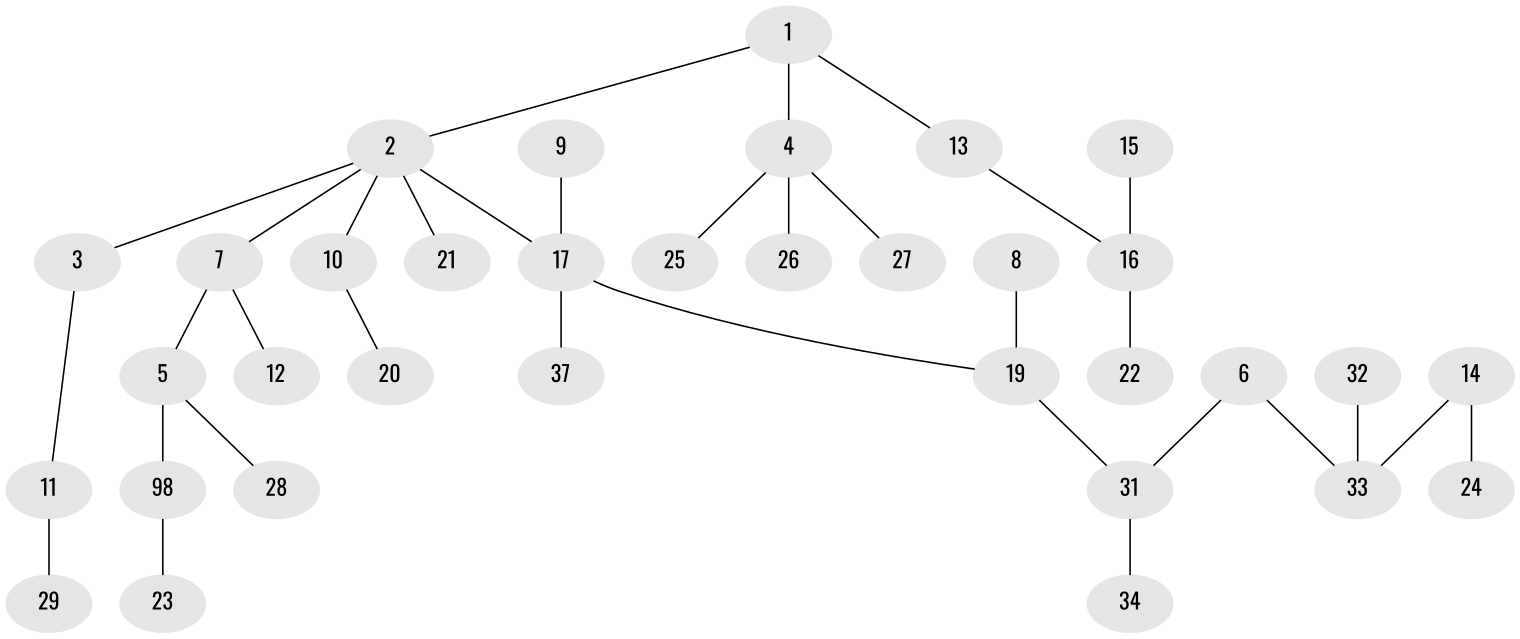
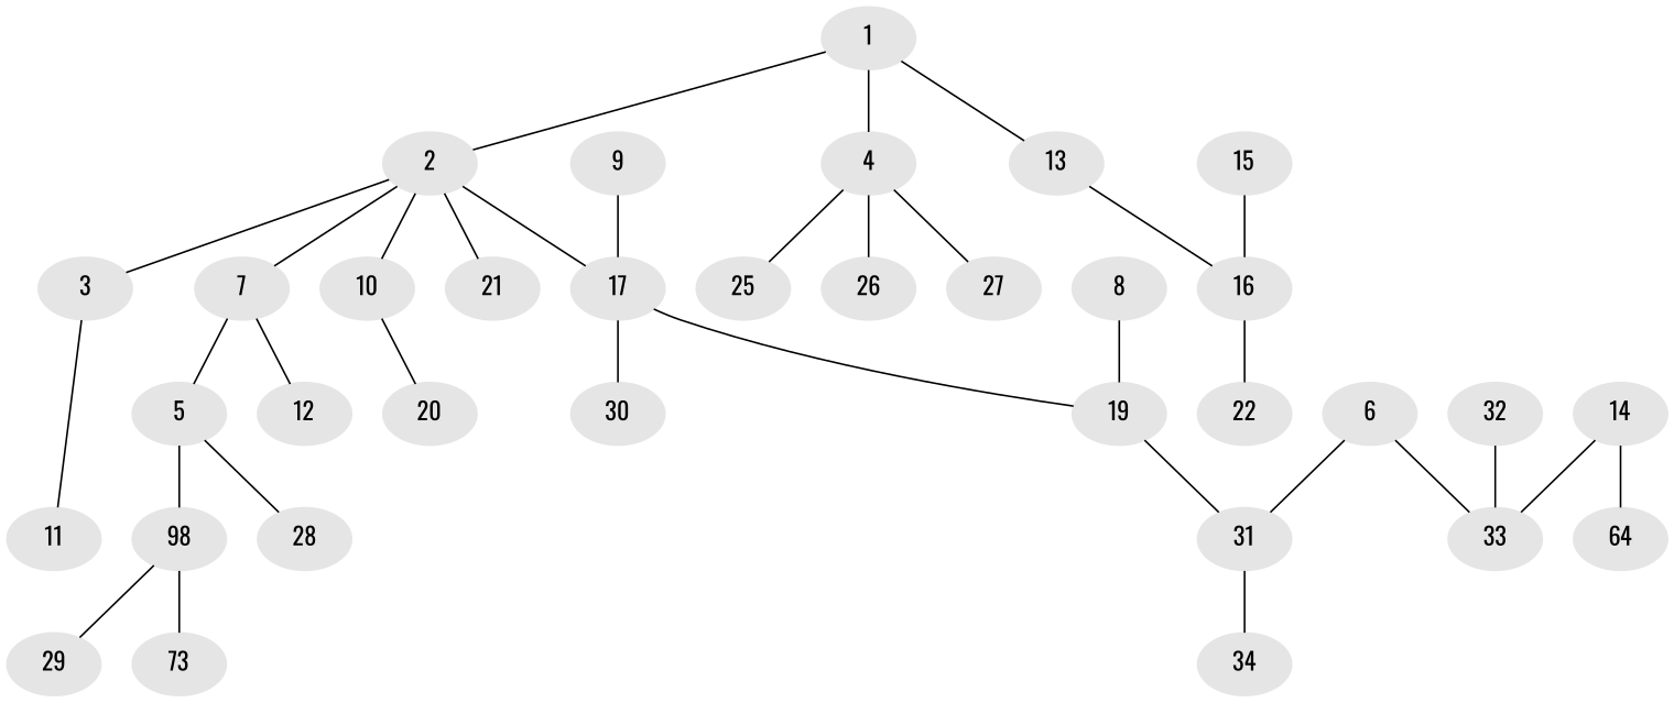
  graph {
    fontname=Oswald
    node [color=gray90 fontname=Oswald style=filled]
    edge [fontname=Oswald weight=1.0]
    1
    2
    4
    13
    3
    7
    10
    17
    21
    25
    26
    27
    16
    11
    n15 [label=98]
    5
    28
    12
    20
    19
-   30 [label=37]
-   23
+   30
+   23 [label=73]
    29
    6
    31
    33
    34
    8
    9
    22
    14
-   24
+   24 [label=64]
    15
    32
    1 -- 2
    1 -- 4
    1 -- 13
    2 -- 3
    2 -- 7
    2 -- 10
    2 -- 17
    2 -- 21
    4 -- 25
    4 -- 26
    4 -- 27
    13 -- 16
    3 -- 11
    7 -- 5
    7 -- 12
    10 -- 20
    17 -- 19
    17 -- 30
    16 -- 22
    n15 -- 23
-   11 -- 29
+   n15 -- 29
    5 -- n15
    5 -- 28
    19 -- 31
    6 -- 31
    6 -- 33
    31 -- 34
    8 -- 19
    9 -- 17
    14 -- 33
    14 -- 24
    15 -- 16
    32 -- 33
  }
